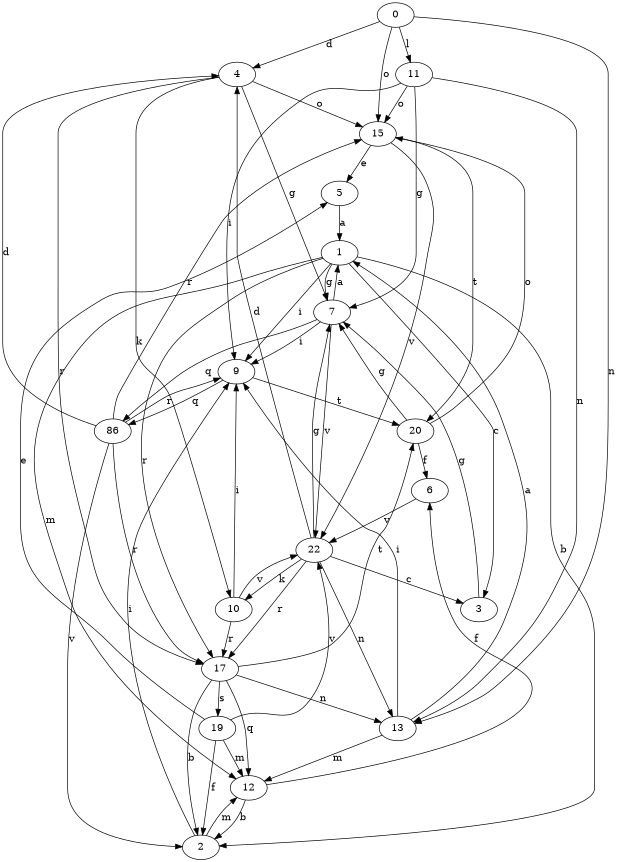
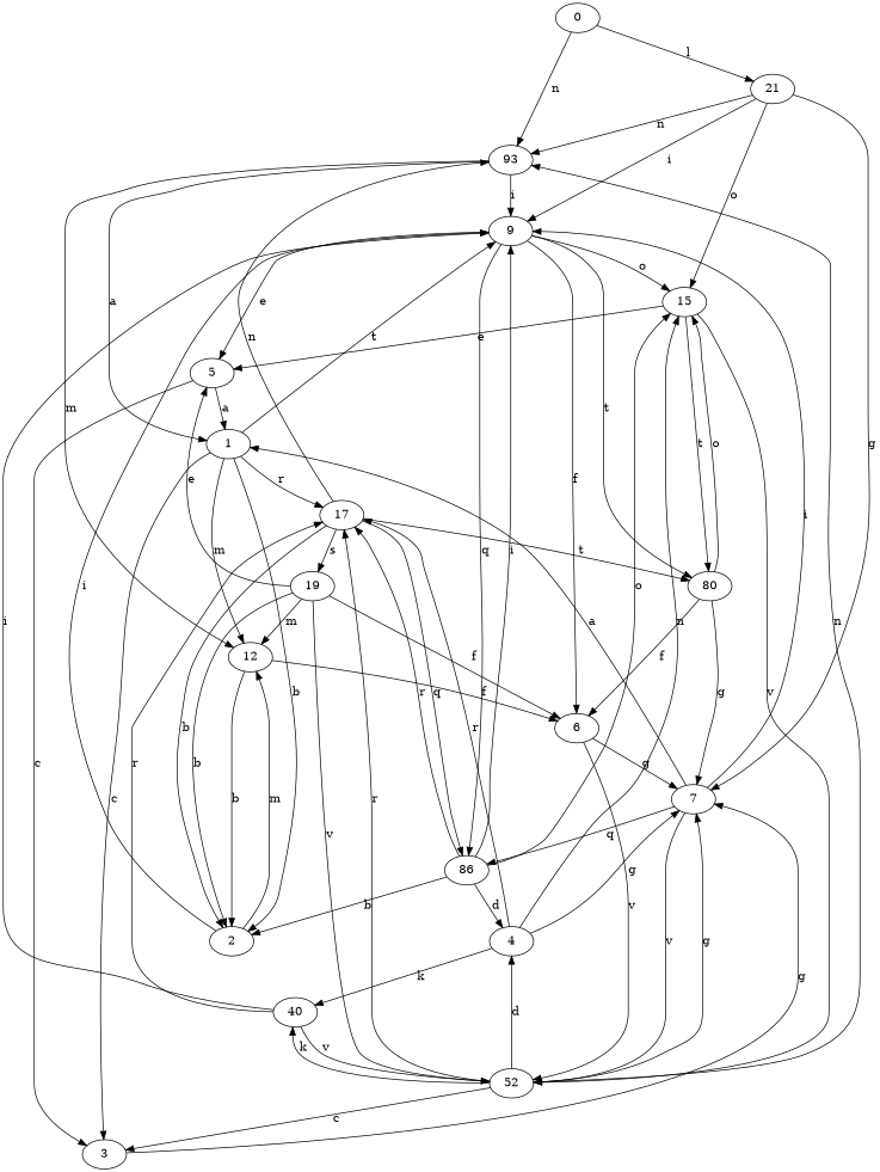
  strict digraph {
    0
    4
-   11
-   13
+   11 [label=21]
+   13 [label=93]
    15
    7
    17
-   10
+   10 [label=40]
    9
    1
    12
    5
-   22
-   20
+   22 [label=52]
+   20 [label=80]
    2
    3
    n17 [label=86]
    6
    19
-   0 -> 4 [label=d]
    0 -> 11 [label=l]
    0 -> 13 [label=n]
-   0 -> 15 [label=o]
-   4 -> 15 [label=o]
+   9 -> 15 [label=o]
+   4 -> 15 [label=n]
    4 -> 7 [label=g]
    4 -> 17 [label=r]
    4 -> 10 [label=k]
    11 -> 13 [label=n]
    11 -> 15 [label=o]
    11 -> 7 [label=g]
    11 -> 9 [label=i]
    13 -> 9 [label=i]
    13 -> 1 [label=a]
    13 -> 12 [label=m]
    15 -> 5 [label=e]
    15 -> 22 [label=v]
    15 -> 20 [label=t]
    7 -> 9 [label=i]
    7 -> 1 [label=a]
    7 -> 22 [label=v]
    7 -> n17 [label=q]
    17 -> 13 [label=n]
    17 -> 20 [label=t]
    17 -> 2 [label=b]
-   17 -> 12 [label=q]
+   17 -> n17 [label=q]
    17 -> 19 [label=s]
    10 -> 17 [label=r]
    10 -> 9 [label=i]
    10 -> 22 [label=v]
+   9 -> 5 [label=e]
    9 -> 20 [label=t]
    9 -> n17 [label=q]
-   1 -> 7 [label=g]
+   9 -> 6 [label=f]
+   6 -> 7 [label=g]
    1 -> 17 [label=r]
-   1 -> 9 [label=i]
+   1 -> 9 [label=t]
    1 -> 12 [label=m]
    1 -> 2 [label=b]
    1 -> 3 [label=c]
    12 -> 2 [label=b]
    12 -> 6 [label=f]
    5 -> 1 [label=a]
+   5 -> 3 [label=c]
    22 -> 4 [label=d]
    22 -> 13 [label=n]
    22 -> 7 [label=g]
    22 -> 17 [label=r]
    22 -> 10 [label=k]
    22 -> 3 [label=c]
    20 -> 15 [label=o]
    20 -> 7 [label=g]
    20 -> 6 [label=f]
    2 -> 9 [label=i]
    2 -> 12 [label=m]
    3 -> 7 [label=g]
    n17 -> 4 [label=d]
-   n17 -> 15 [label=r]
+   n17 -> 15 [label=o]
    n17 -> 17 [label=r]
-   n17 -> 9 [label=r]
-   n17 -> 2 [label=v]
+   n17 -> 9 [label=i]
+   n17 -> 2 [label=b]
    6 -> 22 [label=v]
    19 -> 12 [label=m]
    19 -> 5 [label=e]
    19 -> 22 [label=v]
-   19 -> 2 [label=f]
+   19 -> 2 [label=b]
+   19 -> 6 [label=f]
  }
